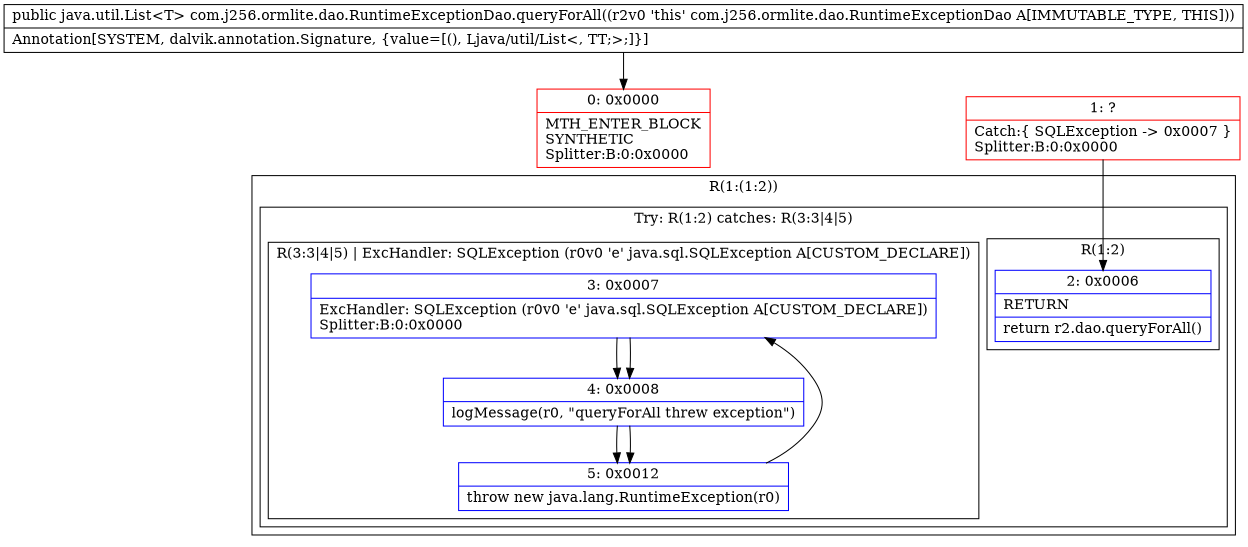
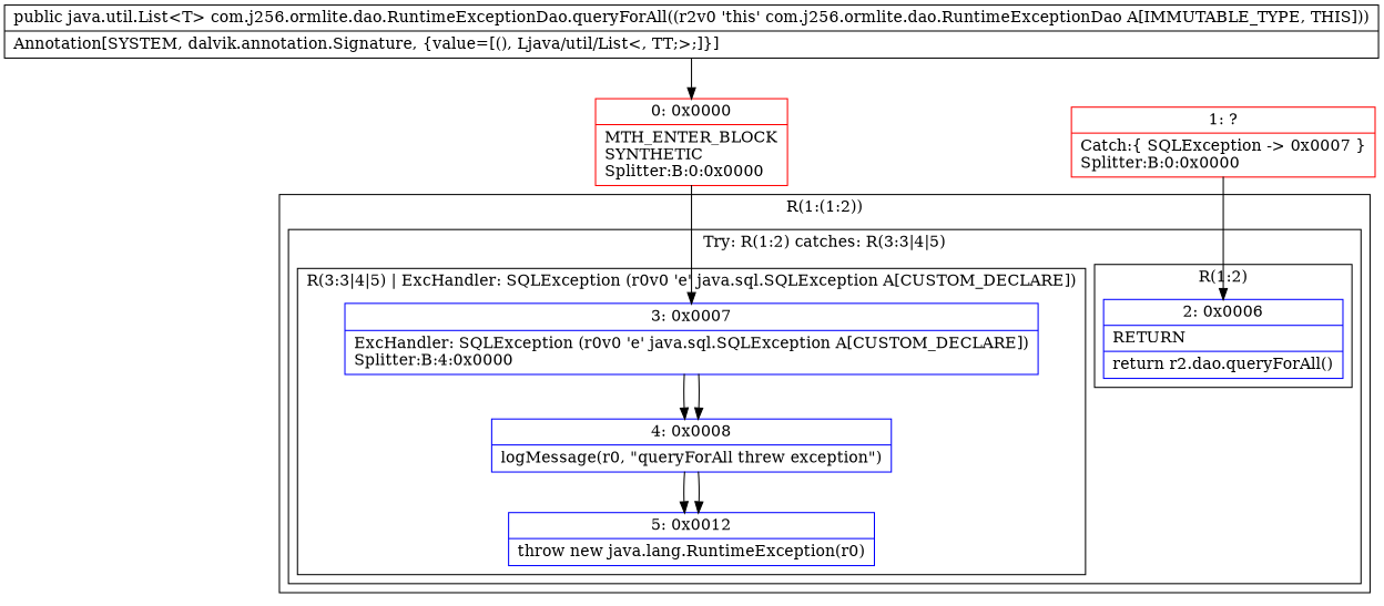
  digraph {
    node [color=blue shape=record]
    n1 [label="{2\:\ 0x0006|RETURN\l|return r2.dao.queryForAll()\l}"]
-   n2 [label="{3\:\ 0x0007|ExcHandler: SQLException (r0v0 'e' java.sql.SQLException A[CUSTOM_DECLARE])\lSplitter:B:0:0x0000\l}"]
+   n2 [label="{3\:\ 0x0007|ExcHandler: SQLException (r0v0 'e' java.sql.SQLException A[CUSTOM_DECLARE])\lSplitter:B:4:0x0000\l}"]
    n3 [label="{4\:\ 0x0008|logMessage(r0, \"queryForAll threw exception\")\l}"]
    n4 [label="{5\:\ 0x0012|throw new java.lang.RuntimeException(r0)\l}"]
    n5 [color=red label="{0\:\ 0x0000|MTH_ENTER_BLOCK\lSYNTHETIC\lSplitter:B:0:0x0000\l}"]
    n6 [color=red label="{1\:\ ?|Catch:\{ SQLException \-\> 0x0007 \}\lSplitter:B:0:0x0000\l}"]
    n7 [label="{public java.util.List\<T\> com.j256.ormlite.dao.RuntimeExceptionDao.queryForAll((r2v0 'this' com.j256.ormlite.dao.RuntimeExceptionDao A[IMMUTABLE_TYPE, THIS]))  | Annotation[SYSTEM, dalvik.annotation.Signature, \{value=[(), Ljava\/util\/List\<, TT;\>;]\}]\l}" color=""]
    subgraph cluster_1 {
      label="R(1:(1:2))"
      subgraph cluster_2 {
        label="Try: R(1:2) catches: R(3:3|4|5)"
        subgraph cluster_3 {
          label="R(1:2)"
          n1
        }
        subgraph cluster_4 {
          label="R(3:3|4|5) | ExcHandler: SQLException (r0v0 'e' java.sql.SQLException A[CUSTOM_DECLARE])\l"
          n2
          n3
          n4
        }
      }
    }
    subgraph cluster_5 {
      label="R(3:3|4|5) | ExcHandler: SQLException (r0v0 'e' java.sql.SQLException A[CUSTOM_DECLARE])\l"
    }
    n2 -> n3
    n2 -> n3
    n3 -> n4
    n3 -> n4
-   n4 -> n2
+   n5 -> n2
    n6 -> n1
    n7 -> n5
  }
